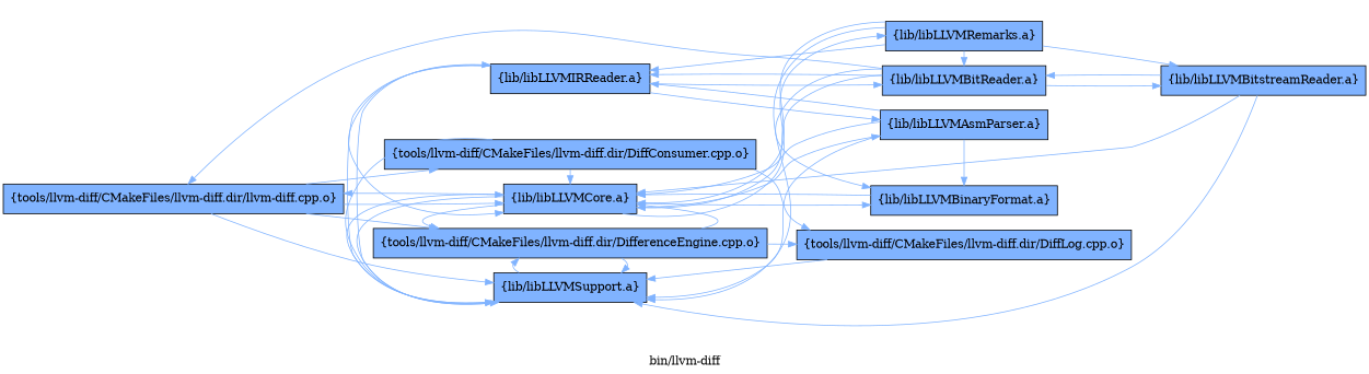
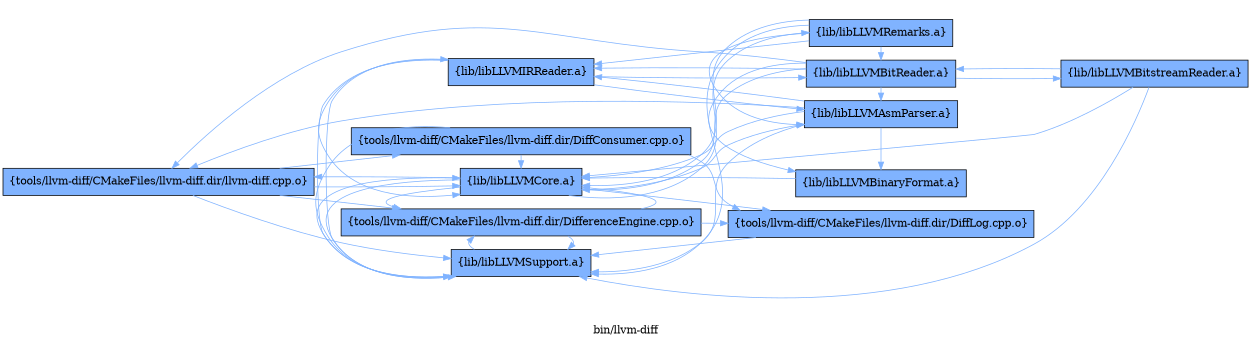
  digraph {
    label="bin/llvm-diff"
    rankdir=LR
    node [fillcolor="0.600000 0.5 1" group=1 shape=box style=filled]
    edge [color="0.600000 0.5 1"]
    n1 [label="{tools/llvm-diff/CMakeFiles/llvm-diff.dir/llvm-diff.cpp.o}"]
    n2 [label="{tools/llvm-diff/CMakeFiles/llvm-diff.dir/DiffConsumer.cpp.o}"]
    n3 [label="{tools/llvm-diff/CMakeFiles/llvm-diff.dir/DifferenceEngine.cpp.o}"]
    n4 [label="{lib/libLLVMCore.a}"]
    n5 [label="{lib/libLLVMSupport.a}"]
    n6 [label="{lib/libLLVMIRReader.a}"]
    n7 [label="{tools/llvm-diff/CMakeFiles/llvm-diff.dir/DiffLog.cpp.o}"]
    n8 [label="{lib/libLLVMBinaryFormat.a}"]
    n9 [label="{lib/libLLVMRemarks.a}"]
    n10 [label="{lib/libLLVMAsmParser.a}"]
    n11 [label="{lib/libLLVMBitReader.a}"]
    n12 [label="{lib/libLLVMBitstreamReader.a}"]
    subgraph sub_1 {
      rank=same
      n1
    }
    subgraph sub_2 {
      rank=same
      n2
      n3
      n4
      n5
      n6
    }
    subgraph sub_3 {
      rank=same
      n7
      n8
      n9
      n10
      n11
    }
    n1 -> n2
    n1 -> n3
    n1 -> n4
    n1 -> n5
    n2 -> n4
    n2 -> n5
    n2 -> n7
    n3 -> n4
    n3 -> n5
    n3 -> n7
    n4 -> n1
    n4 -> n3
    n4 -> n5
-   n4 -> n8
+   n4 -> n7
    n4 -> n9
    n4 -> n10
    n5 -> n3
    n5 -> n4
    n5 -> n6
    n6 -> n4
    n6 -> n5
    n6 -> n10
    n6 -> n11
    n7 -> n5
    n8 -> n4
    n9 -> n4
    n9 -> n5
    n9 -> n6
    n9 -> n11
-   n9 -> n12
+   n9 -> n10
+   n10 -> n1
    n10 -> n4
    n10 -> n5
    n10 -> n6
    n10 -> n8
    n11 -> n1
    n11 -> n4
    n11 -> n6
    n11 -> n8
+   n11 -> n10
    n11 -> n12
    n12 -> n4
    n12 -> n5
    n12 -> n11
  }
